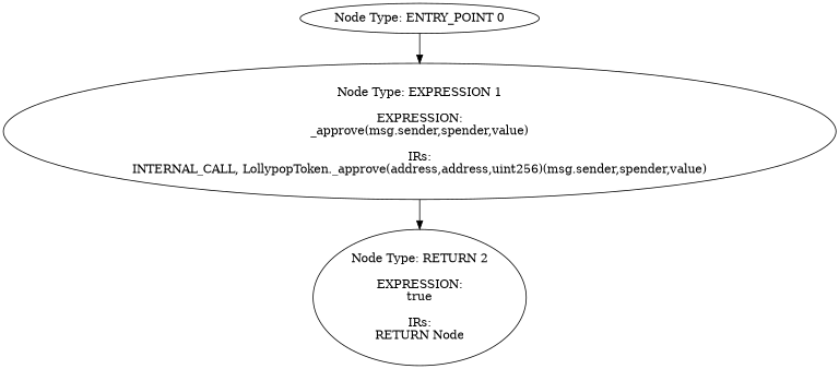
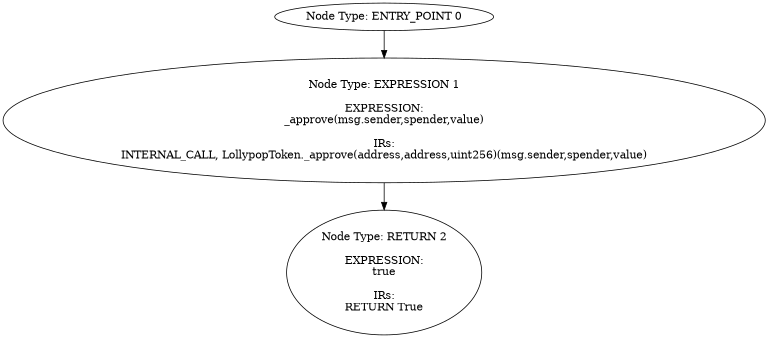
  digraph {
    n1 [label="Node Type: ENTRY_POINT 0\n"]
    n2 [label="Node Type: EXPRESSION 1\n\nEXPRESSION:\n_approve(msg.sender,spender,value)\n\nIRs:\nINTERNAL_CALL, LollypopToken._approve(address,address,uint256)(msg.sender,spender,value)"]
-   n3 [label="Node Type: RETURN 2\n\nEXPRESSION:\ntrue\n\nIRs:\nRETURN Node"]
+   n3 [label="Node Type: RETURN 2\n\nEXPRESSION:\ntrue\n\nIRs:\nRETURN True"]
    n1 -> n2
    n2 -> n3
  }
